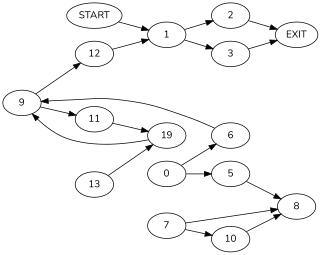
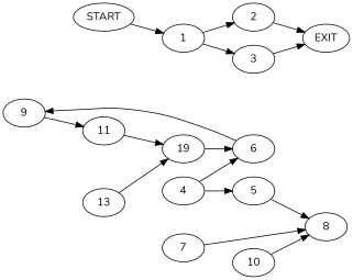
  digraph {
    fontname=Nunito
    rankdir=LR
    node [fontname=Nunito]
    edge [fontname=Nunito]
    n1 [label=START]
    1
    2
    3
    n5 [label=EXIT]
-   4 [label=0]
+   4
    5
    6
    8
    9
    7
    10
    11
-   12
    n15 [label=19]
    13
    n1 -> 1
    1 -> 2
    1 -> 3
    2 -> n5
    3 -> n5
    4 -> 5
    4 -> 6
    5 -> 8
    6 -> 9
    9 -> 11
-   9 -> 12
    7 -> 8
-   7 -> 10
    10 -> 8
    11 -> n15
-   12 -> 1
-   n15 -> 9
+   n15 -> 6
    13 -> n15
  }
